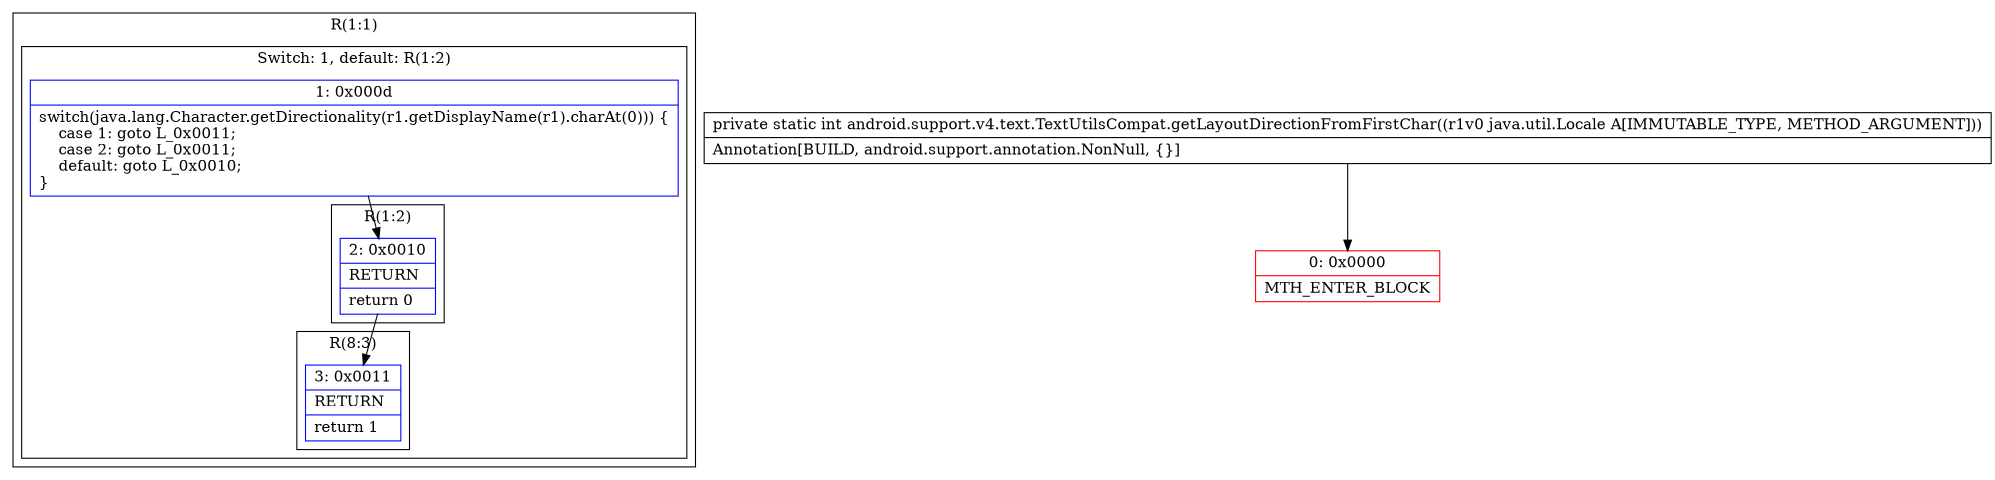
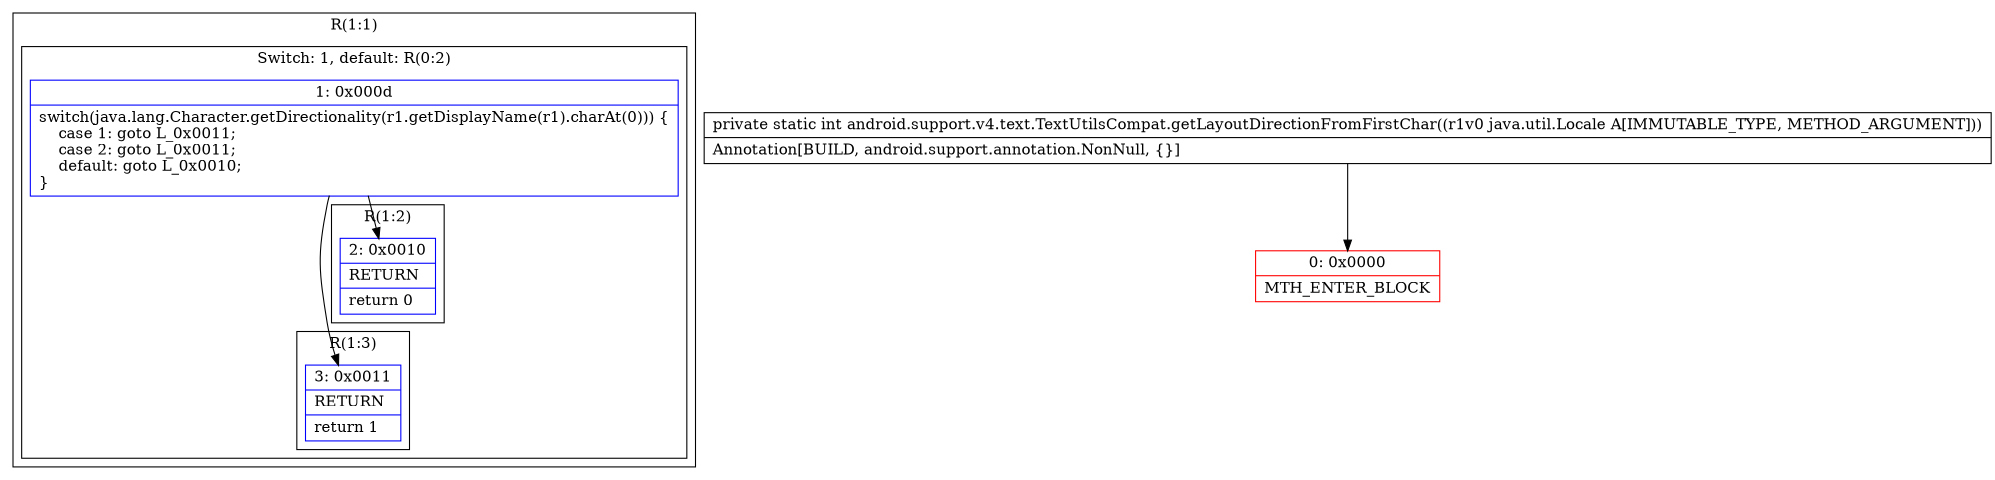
  digraph {
    node [color=blue shape=record]
    n1 [label="{3\:\ 0x0011|RETURN\l|return 1\l}"]
    n2 [label="{2\:\ 0x0010|RETURN\l|return 0\l}"]
    n3 [label="{1\:\ 0x000d|switch(java.lang.Character.getDirectionality(r1.getDisplayName(r1).charAt(0))) \{\l    case 1: goto L_0x0011;\l    case 2: goto L_0x0011;\l    default: goto L_0x0010;\l\}\l}"]
    n4 [color=red label="{0\:\ 0x0000|MTH_ENTER_BLOCK\l}"]
    n5 [label="{private static int android.support.v4.text.TextUtilsCompat.getLayoutDirectionFromFirstChar((r1v0 java.util.Locale A[IMMUTABLE_TYPE, METHOD_ARGUMENT]))  | Annotation[BUILD, android.support.annotation.NonNull, \{\}]\l}" color=""]
    subgraph cluster_1 {
      label="R(1:1)"
      subgraph cluster_2 {
-       label="Switch: 1, default: R(1:2)"
+       label="Switch: 1, default: R(0:2)"
        n3
        subgraph cluster_3 {
-         label="R(8:3)"
+         label="R(1:3)"
          n1
        }
        subgraph cluster_4 {
          label="R(1:2)"
          n2
        }
      }
    }
-   n2 -> n1
+   n3 -> n1
    n3 -> n2
    n5 -> n4
  }
